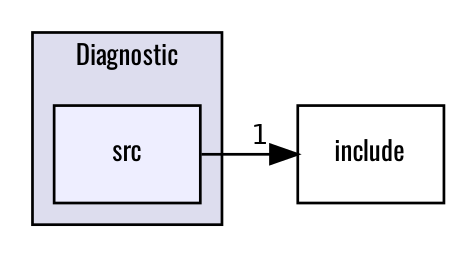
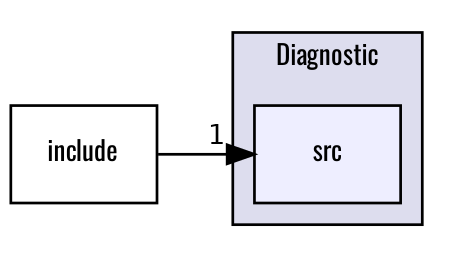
  digraph {
    compound=true
    rankdir=LR
    fontname=Oswald
    node [fontname=Oswald fontsize=10 shape=box]
    n1 [fillcolor="#eeeeff" label=src pencolor=black style=filled]
    n2 [label=include]
    subgraph cluster_1 {
      bgcolor="#ddddee"
      fontsize=10
      label=Diagnostic
      pencolor=black
      n1
    }
-   n1 -> n2 [headlabel=1 labeldistance=1.5 labelfontname=Helvetica labelfontsize=10 fontname=Oswald]
+   n2 -> n1 [headlabel=1 labeldistance=1.5 labelfontname=Helvetica labelfontsize=10 fontname=Oswald]
  }
